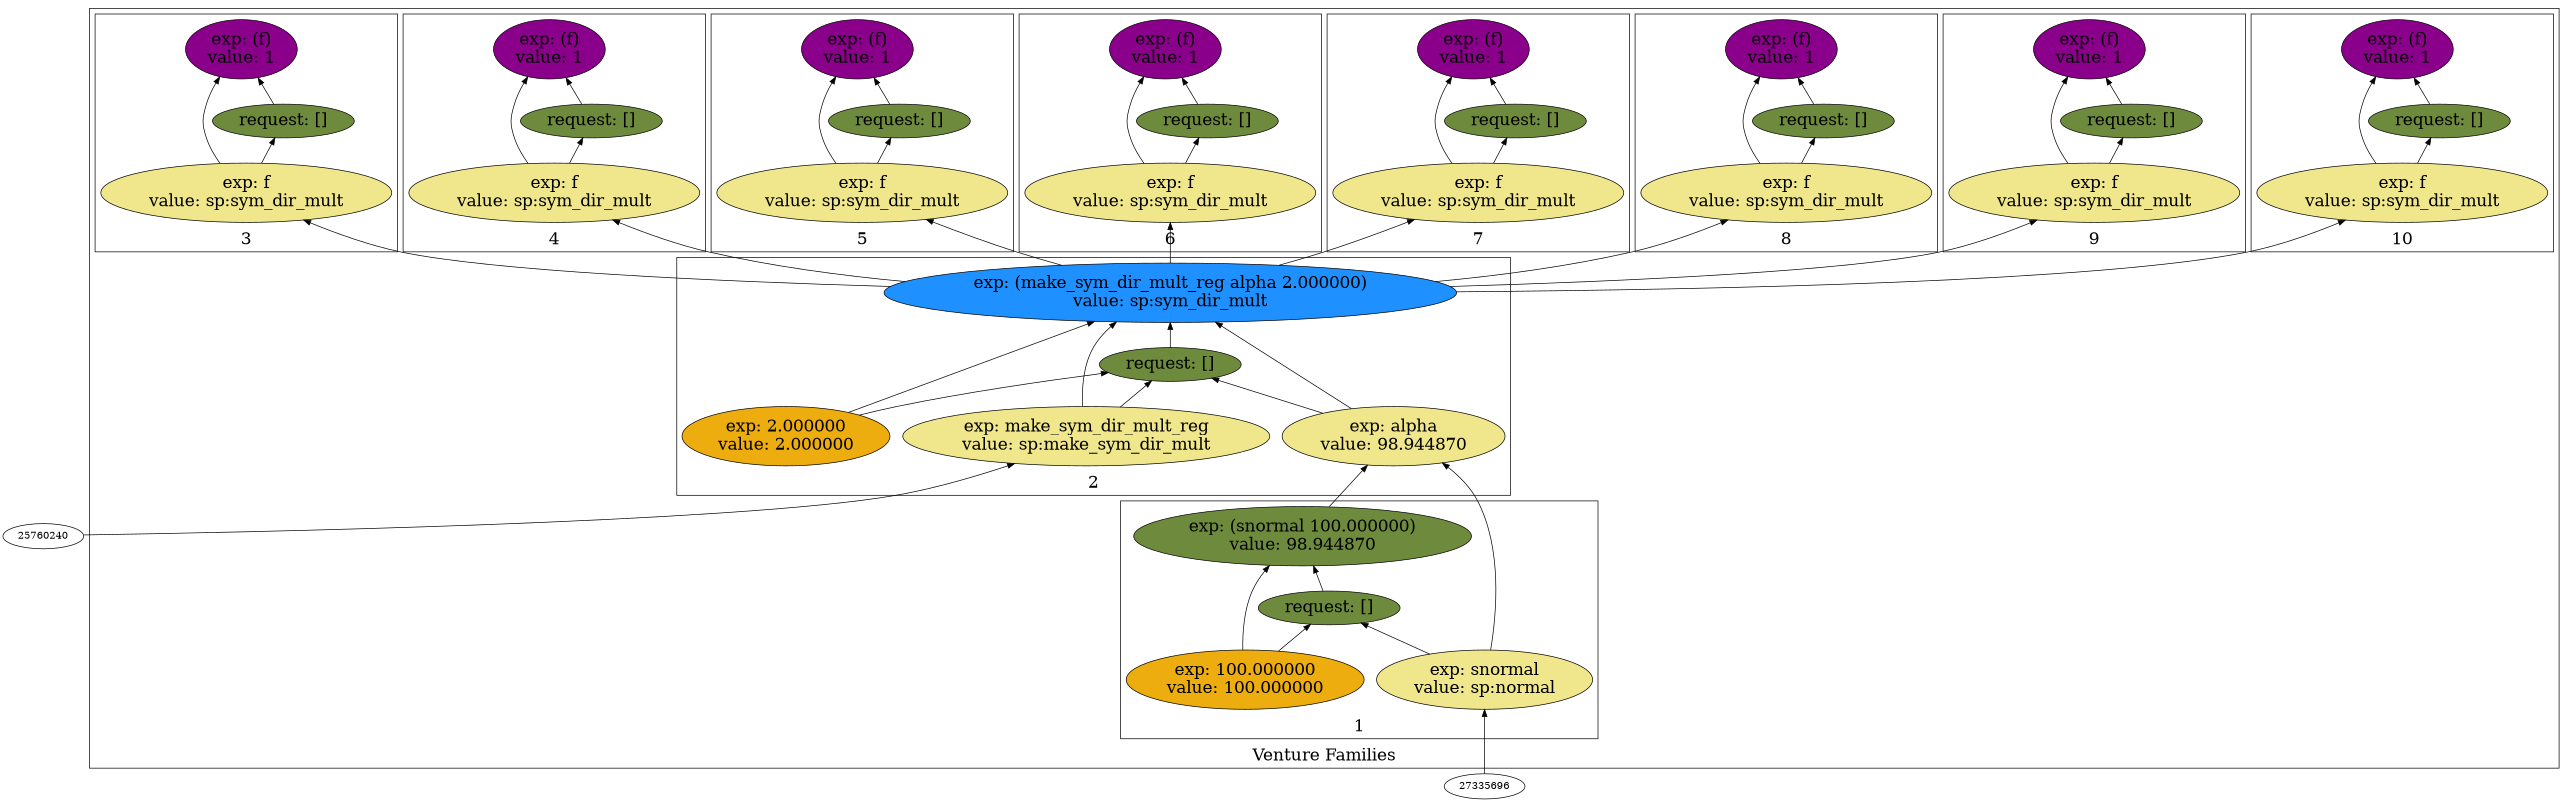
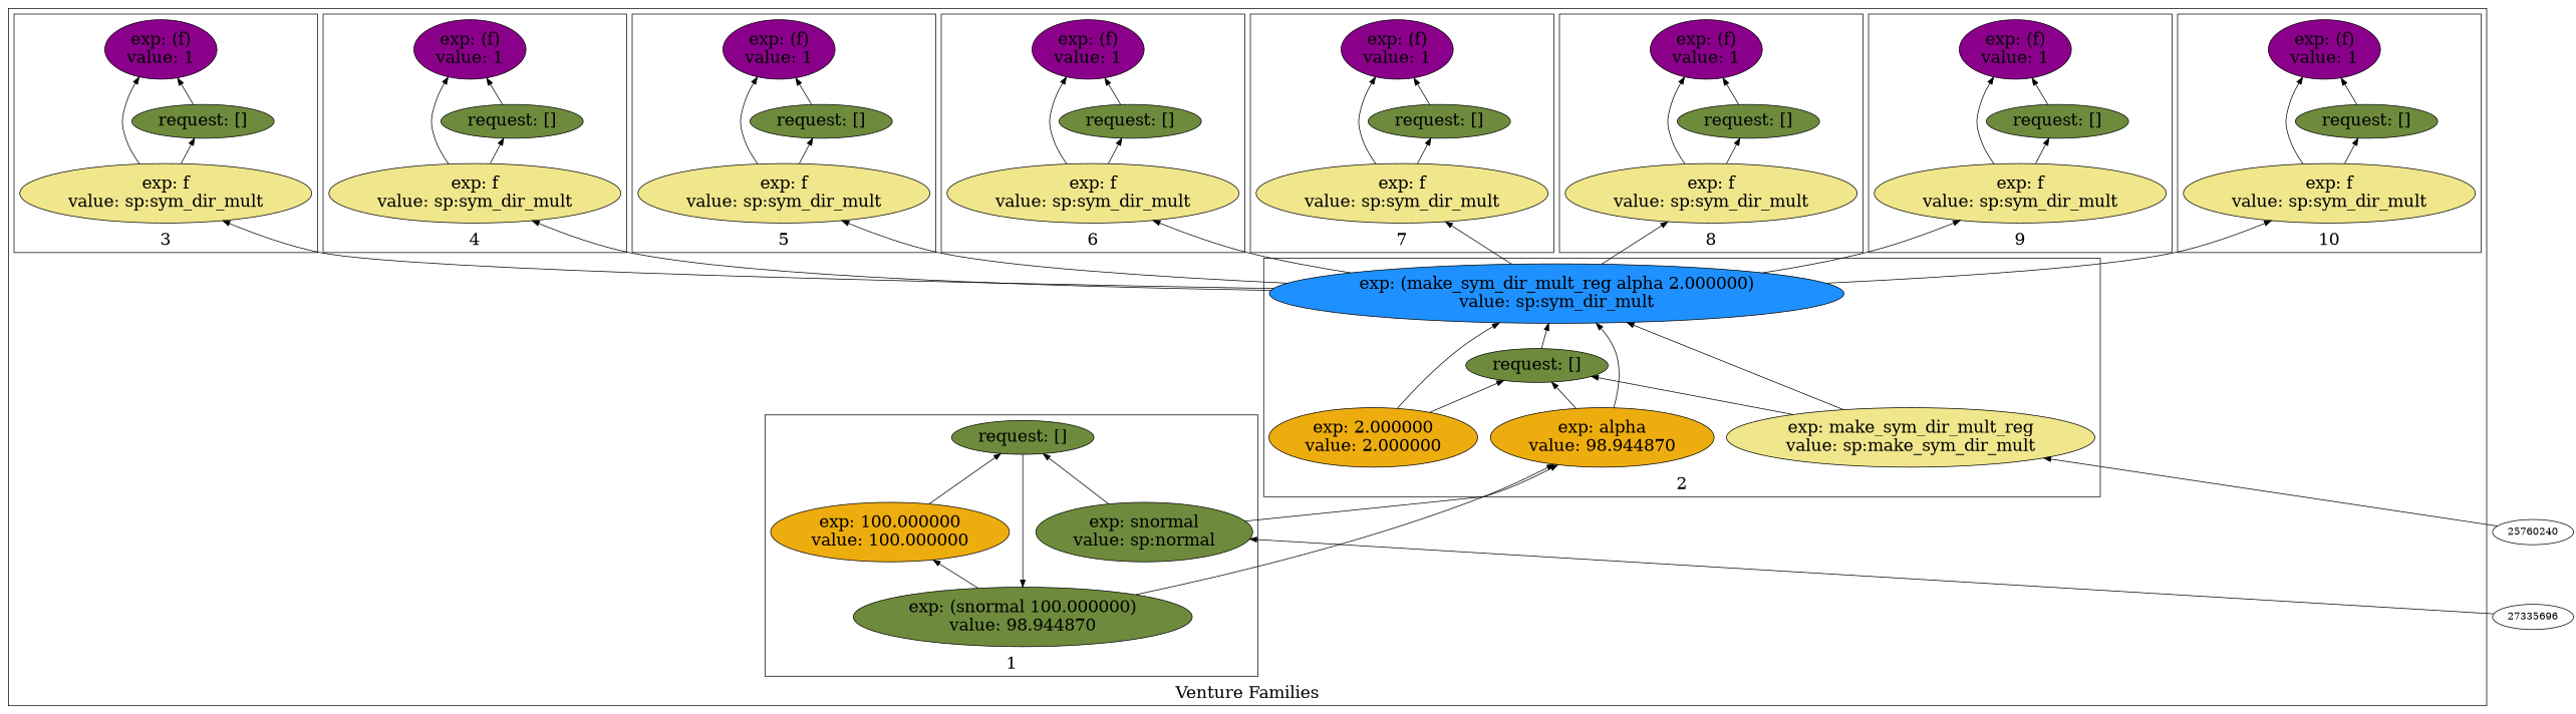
  digraph {
    fontname="DejaVu Serif"
    fontsize=24
    rankdir=BT
    node [fillcolor=darkolivegreen4 fontname="DejaVu Serif" fontsize=24 shape=ellipse style=filled]
    edge [arrowhead=normal color=black constraint=true fontname="DejaVu Serif" style=solid]
    n1 [label="exp: (snormal 100.000000)\nvalue: 98.944870"]
    n2 [label="request: []"]
-   n3 [fillcolor=khaki label="exp: snormal\nvalue: sp:normal"]
+   n3 [label="exp: snormal\nvalue: sp:normal"]
    n4 [fillcolor=darkgoldenrod2 label="exp: 100.000000\nvalue: 100.000000"]
    n5 [fillcolor=dodgerblue label="exp: (make_sym_dir_mult_reg alpha 2.000000)\nvalue: sp:sym_dir_mult"]
    n6 [label="request: []"]
    n7 [fillcolor=khaki label="exp: make_sym_dir_mult_reg\nvalue: sp:make_sym_dir_mult"]
-   n8 [fillcolor=khaki label="exp: alpha\nvalue: 98.944870"]
+   n8 [fillcolor=darkgoldenrod2 label="exp: alpha\nvalue: 98.944870"]
    n9 [fillcolor=darkgoldenrod2 label="exp: 2.000000\nvalue: 2.000000"]
    n10 [fillcolor=magenta4 label="exp: (f)\nvalue: 1"]
    n11 [label="request: []"]
    n12 [fillcolor=khaki label="exp: f\nvalue: sp:sym_dir_mult"]
    n13 [fillcolor=magenta4 label="exp: (f)\nvalue: 1"]
    n14 [label="request: []"]
    n15 [fillcolor=khaki label="exp: f\nvalue: sp:sym_dir_mult"]
    n16 [fillcolor=magenta4 label="exp: (f)\nvalue: 1"]
    n17 [label="request: []"]
    n18 [fillcolor=khaki label="exp: f\nvalue: sp:sym_dir_mult"]
    n19 [fillcolor=magenta4 label="exp: (f)\nvalue: 1"]
    n20 [label="request: []"]
    n21 [fillcolor=khaki label="exp: f\nvalue: sp:sym_dir_mult"]
    n22 [fillcolor=magenta4 label="exp: (f)\nvalue: 1"]
    n23 [label="request: []"]
    n24 [fillcolor=khaki label="exp: f\nvalue: sp:sym_dir_mult"]
    n25 [fillcolor=magenta4 label="exp: (f)\nvalue: 1"]
    n26 [label="request: []"]
    n27 [fillcolor=khaki label="exp: f\nvalue: sp:sym_dir_mult"]
    n28 [fillcolor=magenta4 label="exp: (f)\nvalue: 1"]
    n29 [label="request: []"]
    n30 [fillcolor=khaki label="exp: f\nvalue: sp:sym_dir_mult"]
    n31 [fillcolor=magenta4 label="exp: (f)\nvalue: 1"]
    n32 [label="request: []"]
    n33 [fillcolor=khaki label="exp: f\nvalue: sp:sym_dir_mult"]
    25760240 [fillcolor="" fontsize="" shape="" style=""]
    27335696 [fillcolor="" fontsize="" shape="" style=""]
    subgraph cluster_1 {
      label="Venture Families"
      subgraph cluster_2 {
        label=1
        n1
        n2
        n3
        n4
      }
      subgraph cluster_3 {
        label=2
        n5
        n6
        n7
        n8
        n9
      }
      subgraph cluster_4 {
        label=3
        n10
        n11
        n12
      }
      subgraph cluster_5 {
        label=4
        n13
        n14
        n15
      }
      subgraph cluster_6 {
        label=5
        n16
        n17
        n18
      }
      subgraph cluster_7 {
        label=6
        n19
        n20
        n21
      }
      subgraph cluster_8 {
        label=7
        n22
        n23
        n24
      }
      subgraph cluster_9 {
        label=8
        n25
        n26
        n27
      }
      subgraph cluster_10 {
        label=9
        n28
        n29
        n30
      }
      subgraph cluster_11 {
        label=10
        n31
        n32
        n33
      }
    }
    n1 -> n8
    n2 -> n1
    n3 -> n2
    n3 -> n8
-   n4 -> n1
+   n1 -> n4
    n4 -> n2
    n5 -> n12
    n5 -> n15
    n5 -> n18
    n5 -> n21
    n5 -> n24
    n5 -> n27
    n5 -> n30
    n5 -> n33
    n6 -> n5
    n7 -> n5
    n7 -> n6
    n8 -> n5
    n8 -> n6
    n9 -> n5
    n9 -> n6
    n11 -> n10
    n12 -> n10
    n12 -> n11
    n14 -> n13
    n15 -> n13
    n15 -> n14
    n17 -> n16
    n18 -> n16
    n18 -> n17
    n20 -> n19
    n21 -> n19
    n21 -> n20
    n23 -> n22
    n24 -> n22
    n24 -> n23
    n26 -> n25
    n27 -> n25
    n27 -> n26
    n29 -> n28
    n30 -> n28
    n30 -> n29
    n32 -> n31
    n33 -> n31
    n33 -> n32
    25760240 -> n7
    27335696 -> n3
  }
